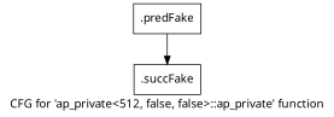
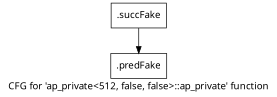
  digraph {
    label="CFG for 'ap_private\<512, false, false\>::ap_private' function"
    fontname="Noto Sans"
    node [shape=record fontname="Noto Sans"]
    n1 [label="{.predFake}"]
    n2 [filename="/mnt/xilinx/Vitis_HLS/2021.2/include/etc/ap_private.h" label="{.succFake}" linenumber=3398]
-   n1 -> n2 [execusionnum=344 filename="/mnt/xilinx/Vitis_HLS/2021.2/include/etc/ap_private.h" fontname="Noto Sans"]
+   n2 -> n1 [execusionnum=344 filename="/mnt/xilinx/Vitis_HLS/2021.2/include/etc/ap_private.h" fontname="Noto Sans"]
  }
